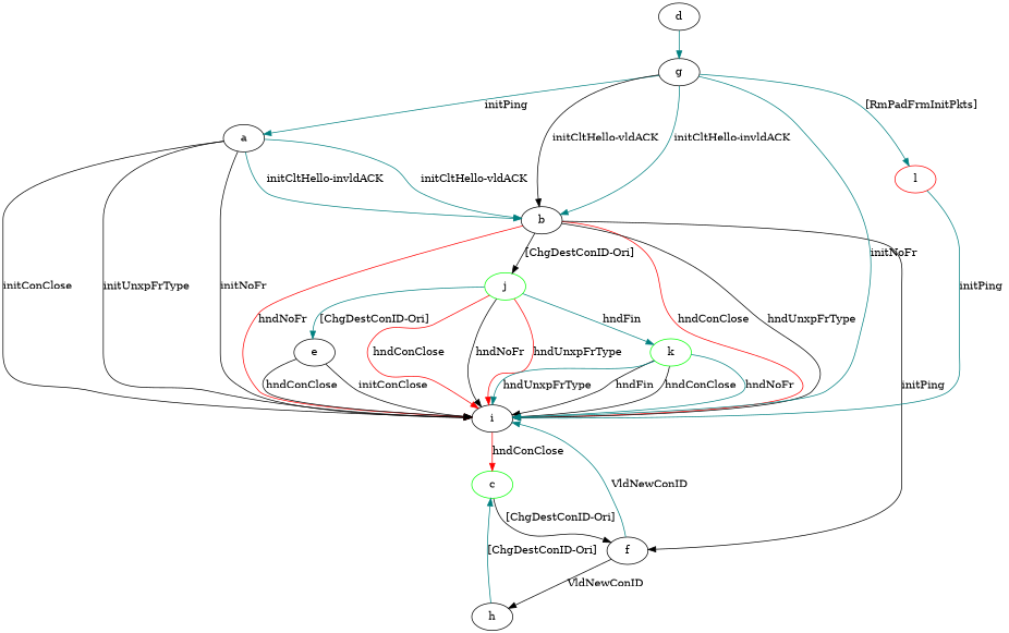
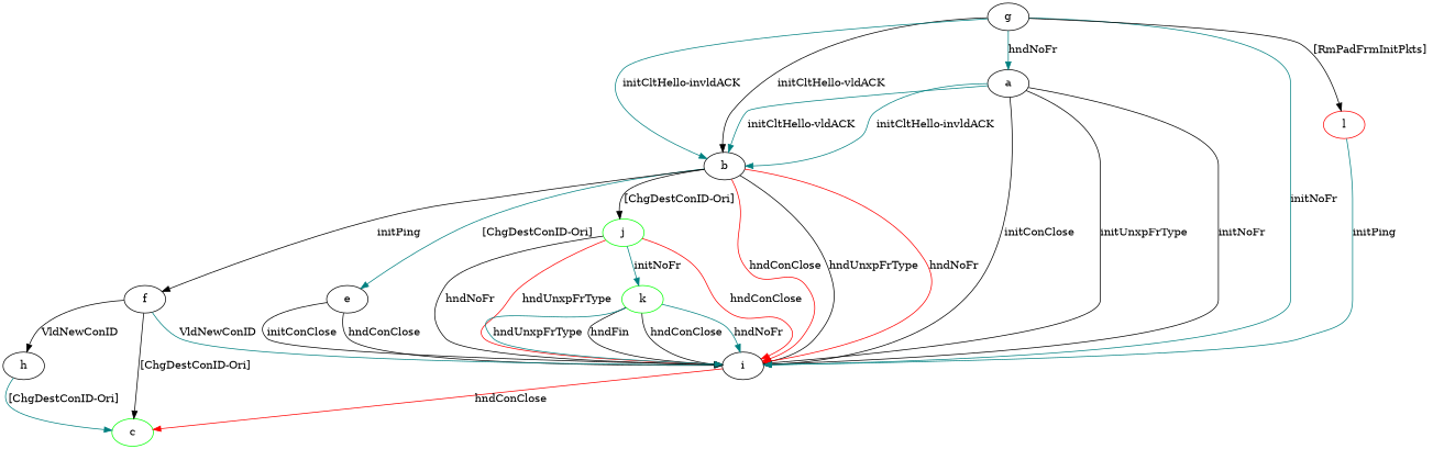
  digraph {
    edge [color=teal]
    a
    b
    i
    e
    f
    j [color=green]
    c [color=green]
    h
    k [color=green]
-   d
    g
    l [color=red]
    a -> b [label="initCltHello-vldACK "]
    a -> b [label="initCltHello-invldACK "]
    a -> i [color=black label="initConClose "]
    a -> i [color=black label="initUnxpFrType "]
    a -> i [color=black label="initNoFr "]
    b -> i [color=red label="hndConClose "]
    b -> i [color=black label="hndUnxpFrType "]
    b -> i [color=red label="hndNoFr "]
-   j -> e [label="[ChgDestConID-Ori] "]
+   b -> e [label="[ChgDestConID-Ori] "]
    b -> f [color=black label="initPing "]
    b -> j [color=black label="[ChgDestConID-Ori] "]
    i -> c [color=red label="hndConClose "]
    e -> i [color=black label="hndConClose "]
    e -> i [color=black label="initConClose "]
    f -> i [label="VldNewConID "]
-   c -> f [color=black label="[ChgDestConID-Ori] "]
+   f -> c [color=black label="[ChgDestConID-Ori] "]
    f -> h [color=black label="VldNewConID "]
    j -> i [color=red label="hndConClose "]
    j -> i [color=black label="hndNoFr "]
    j -> i [color=red label="hndUnxpFrType "]
-   j -> k [label="hndFin "]
+   j -> k [label="initNoFr "]
    h -> c [label="[ChgDestConID-Ori] "]
    k -> i [color=black label="hndFin "]
    k -> i [color=black label="hndConClose "]
    k -> i [label="hndNoFr "]
    k -> i [label="hndUnxpFrType "]
-   d -> g
-   g -> a [label="initPing "]
+   g -> a [label="hndNoFr "]
    g -> b [color=black label="initCltHello-vldACK "]
    g -> b [label="initCltHello-invldACK "]
    g -> i [label="initNoFr "]
-   g -> l [label="[RmPadFrmInitPkts] "]
+   g -> l [color=black label="[RmPadFrmInitPkts] "]
    l -> i [label="initPing "]
  }
